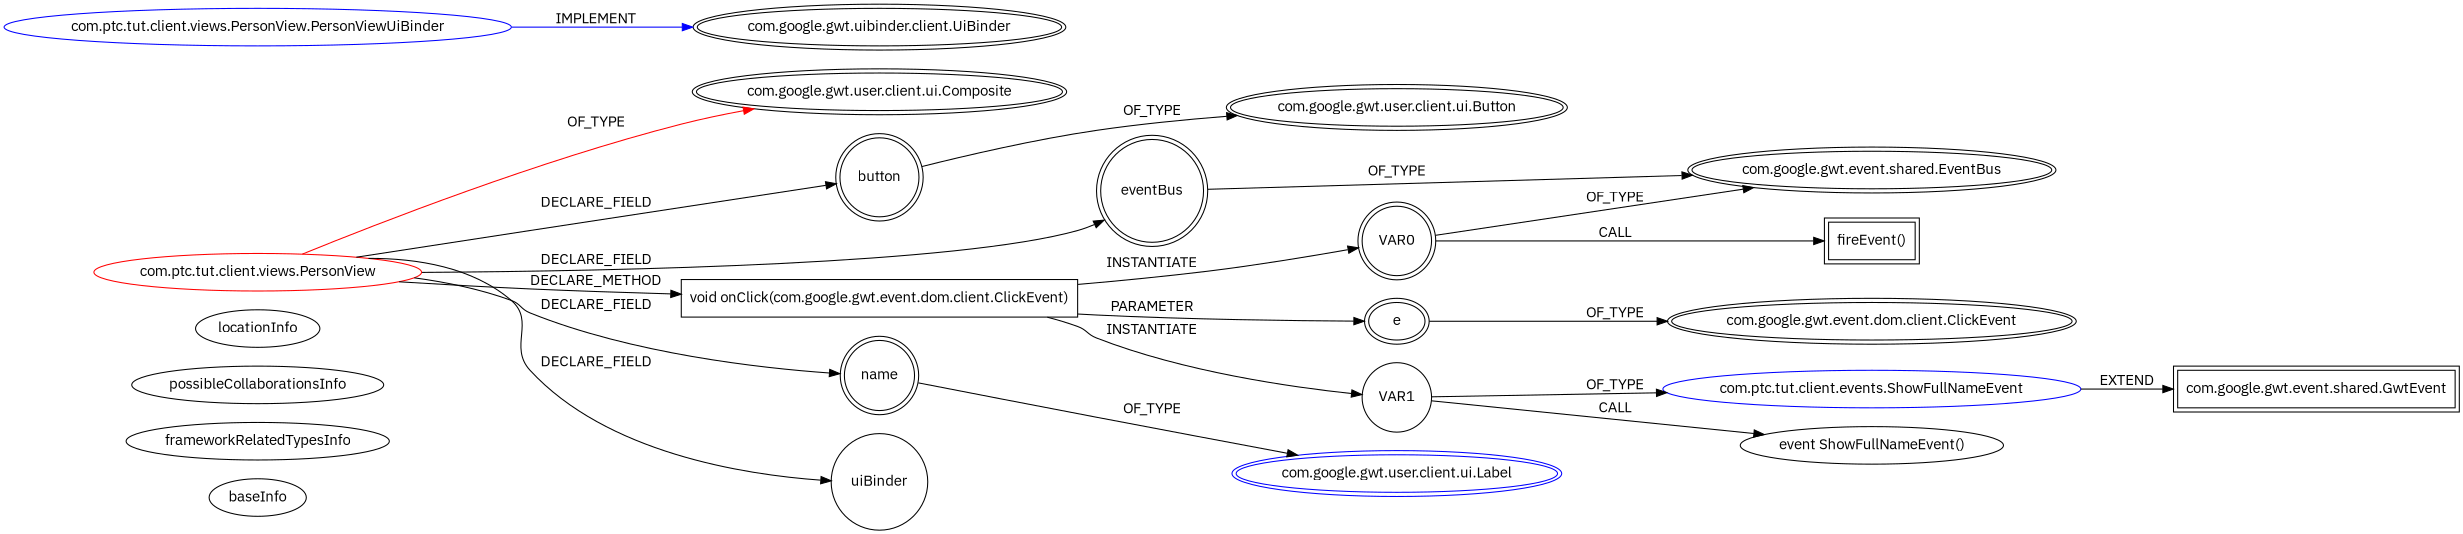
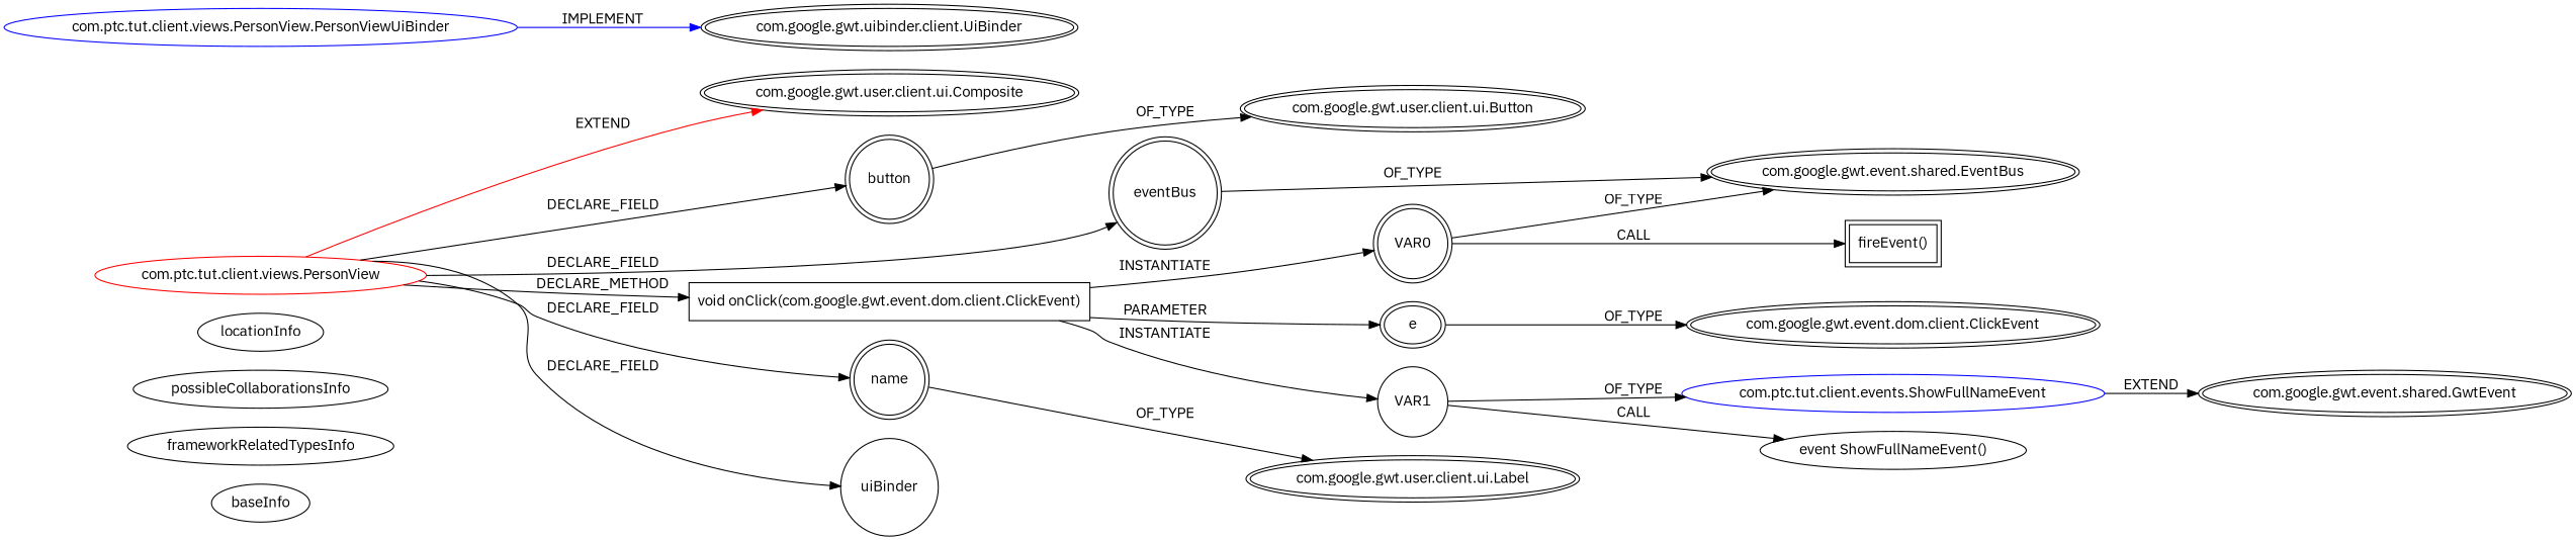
  digraph {
    fontname="IBM Plex Sans"
    rankdir=LR
    node [fontname="IBM Plex Sans" isFrameworkType=true vertexType=FRAMEWORK_CLASS_TYPE peripheries=2]
    edge [fontname="IBM Plex Sans"]
    baseInfo [category=extension_graph graphId=4479 isAnonymous=false possibleRelation=true isFrameworkType="" vertexType="" peripheries=""]
    frameworkRelatedTypesInfo [0="com.google.gwt.user.client.ui.Composite" isFrameworkType="" vertexType="" peripheries=""]
    possibleCollaborationsInfo [0="4479~FIELD_DECLARATION-~com.google.gwt.user.client.ui.Composite ~com.google.gwt.uibinder.client.UiBinder ~false~false" 1="4479~CLIENT_METHOD_DECLARATION-INSTANTIATION-~com.google.gwt.user.client.ui.Composite ~com.google.gwt.event.shared.GwtEvent ~false~false" isFrameworkType="" vertexType="" peripheries=""]
    locationInfo [contextSignature=PersonView filePath="/shantanusinghal-gwt-tut/gwt-tut-master/src/com/ptc/tut/client/views/PersonView.java" graphId=4479 projectName="shantanusinghal-gwt-tut" isFrameworkType="" vertexType="" peripheries=""]
    n5 [color=red isFrameworkType=false label="com.ptc.tut.client.views.PersonView" vertexType=ROOT_CLIENT_CLASS_DECLARATION peripheries=""]
    n6 [label="com.google.gwt.user.client.ui.Composite"]
    n7 [label=button shape=circle vertexType=FIELD_DECLARATION]
    n8 [label=eventBus shape=circle vertexType=FIELD_DECLARATION]
    n9 [label=name shape=circle vertexType=FIELD_DECLARATION]
    n10 [isFrameworkType=false label=uiBinder shape=circle vertexType=FIELD_DECLARATION peripheries=""]
    n11 [isFrameworkType=false label="void onClick(com.google.gwt.event.dom.client.ClickEvent)" shape=box vertexType=CLIENT_METHOD_DECLARATION peripheries=""]
    n12 [label="com.google.gwt.user.client.ui.Button"]
    n13 [label="com.google.gwt.event.shared.EventBus"]
-   n14 [label="com.google.gwt.user.client.ui.Label" color=blue]
+   n14 [label="com.google.gwt.user.client.ui.Label"]
    n15 [label=e vertexType=PARAMETER_DECLARATION]
    n16 [label=VAR0 shape=circle vertexType=VARIABLE_EXPRESION]
    n17 [isFrameworkType=false label=VAR1 shape=circle vertexType=VARIABLE_EXPRESION peripheries=""]
    n18 [color=blue isFrameworkType=false label="com.ptc.tut.client.views.PersonView.PersonViewUiBinder" vertexType=REFERENCE_CLIENT_CLASS_DECLARATION peripheries=""]
    n19 [label="com.google.gwt.uibinder.client.UiBinder" vertexType=FRAMEWORK_INTERFACE_TYPE]
    n20 [label="com.google.gwt.event.dom.client.ClickEvent"]
    n21 [label="fireEvent()" shape=box vertexType=INSIDE_CALL]
    n22 [color=blue isFrameworkType=false label="com.ptc.tut.client.events.ShowFullNameEvent" vertexType=REFERENCE_CLIENT_CLASS_DECLARATION peripheries=""]
    n23 [isFrameworkType=false label="event ShowFullNameEvent()" vertexType=CONSTRUCTOR_CALL peripheries=""]
-   n24 [label="com.google.gwt.event.shared.GwtEvent" shape=box]
-   n5 -> n6 [color=red label=OF_TYPE]
+   n24 [label="com.google.gwt.event.shared.GwtEvent"]
+   n5 -> n6 [color=red label=EXTEND]
    n5 -> n7 [label=DECLARE_FIELD]
    n5 -> n8 [label=DECLARE_FIELD]
    n5 -> n9 [label=DECLARE_FIELD]
    n5 -> n10 [label=DECLARE_FIELD]
    n5 -> n11 [label=DECLARE_METHOD]
    n7 -> n12 [label=OF_TYPE]
    n8 -> n13 [label=OF_TYPE]
    n9 -> n14 [label=OF_TYPE]
    n11 -> n15 [label=PARAMETER]
    n11 -> n16 [label=INSTANTIATE]
    n11 -> n17 [label=INSTANTIATE]
    n15 -> n20 [label=OF_TYPE]
    n16 -> n13 [label=OF_TYPE]
    n16 -> n21 [label=CALL]
    n17 -> n22 [label=OF_TYPE]
    n17 -> n23 [label=CALL]
    n18 -> n19 [color=blue label=IMPLEMENT]
    n22 -> n24 [color=black label=EXTEND]
  }
